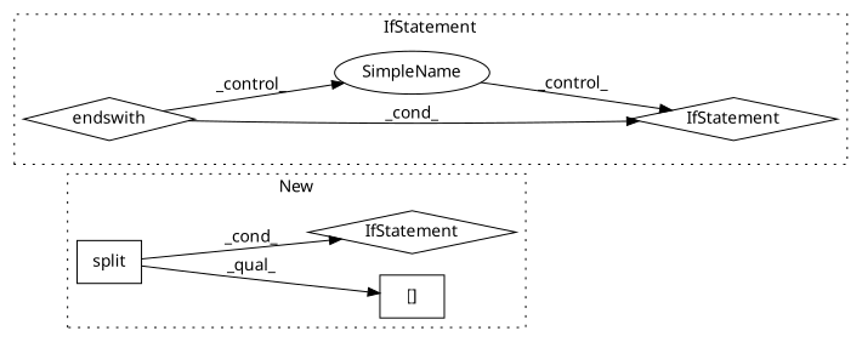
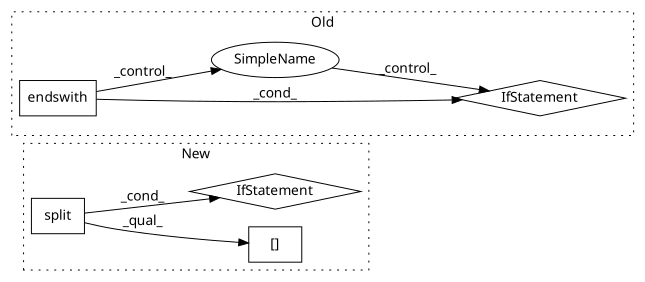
  digraph {
    fontname="Noto Sans"
    rankdir=LR
    node [a=32 fontname="Noto Sans" l="4,2" shape=box]
    edge [fontname="Noto Sans"]
    n1 [l="6,1" label=split s="2460,2472"]
    n2 [a=2 l="11,1" label="[]" s="2681,2694"]
    n3 [a=25 label=IfStatement s="2850,2886" shape=diamond]
-   n4 [l="9,1" label=endswith s="2584,2610" shape=diamond]
+   n4 [l="9,1" label=endswith s="2584,2610"]
    n5 [a=25 label=IfStatement s="2560,2611" shape=diamond]
    n6 [a=42 label=SimpleName shape=ellipse l=""]
    subgraph cluster_1 {
      label=New
      style=dotted
      n1
      n2
      n3
    }
    subgraph cluster_2 {
-     label=IfStatement
+     label=Old
      style=dotted
      n4
      n5
      n6
    }
    n1 -> n2 [label=_qual_]
    n1 -> n3 [label=_cond_]
    n4 -> n5 [label=_cond_]
    n4 -> n6 [label=_control_]
    n6 -> n5 [label=_control_]
  }
